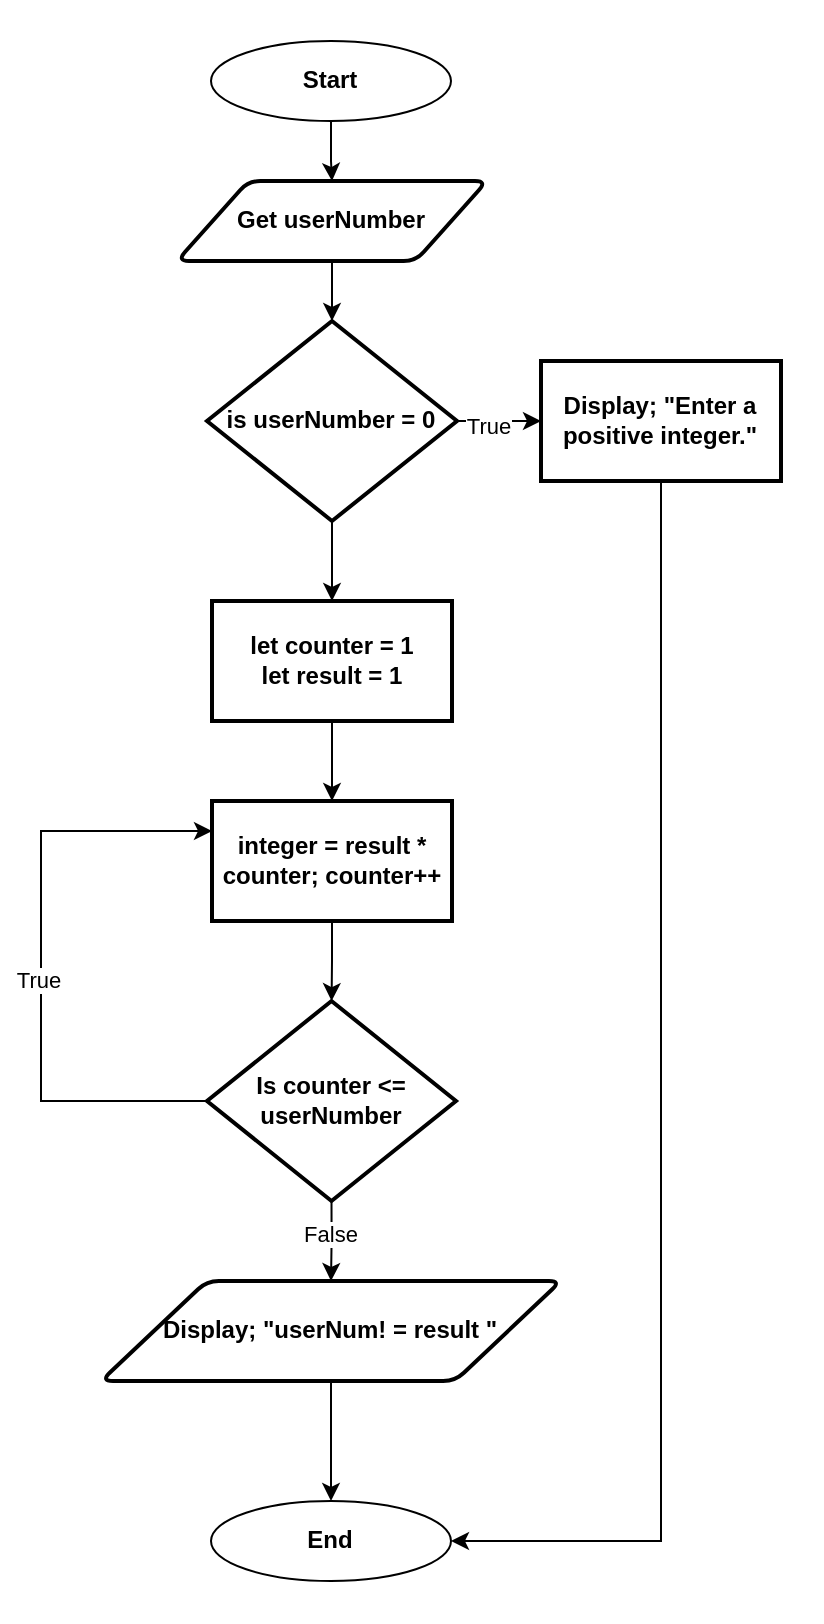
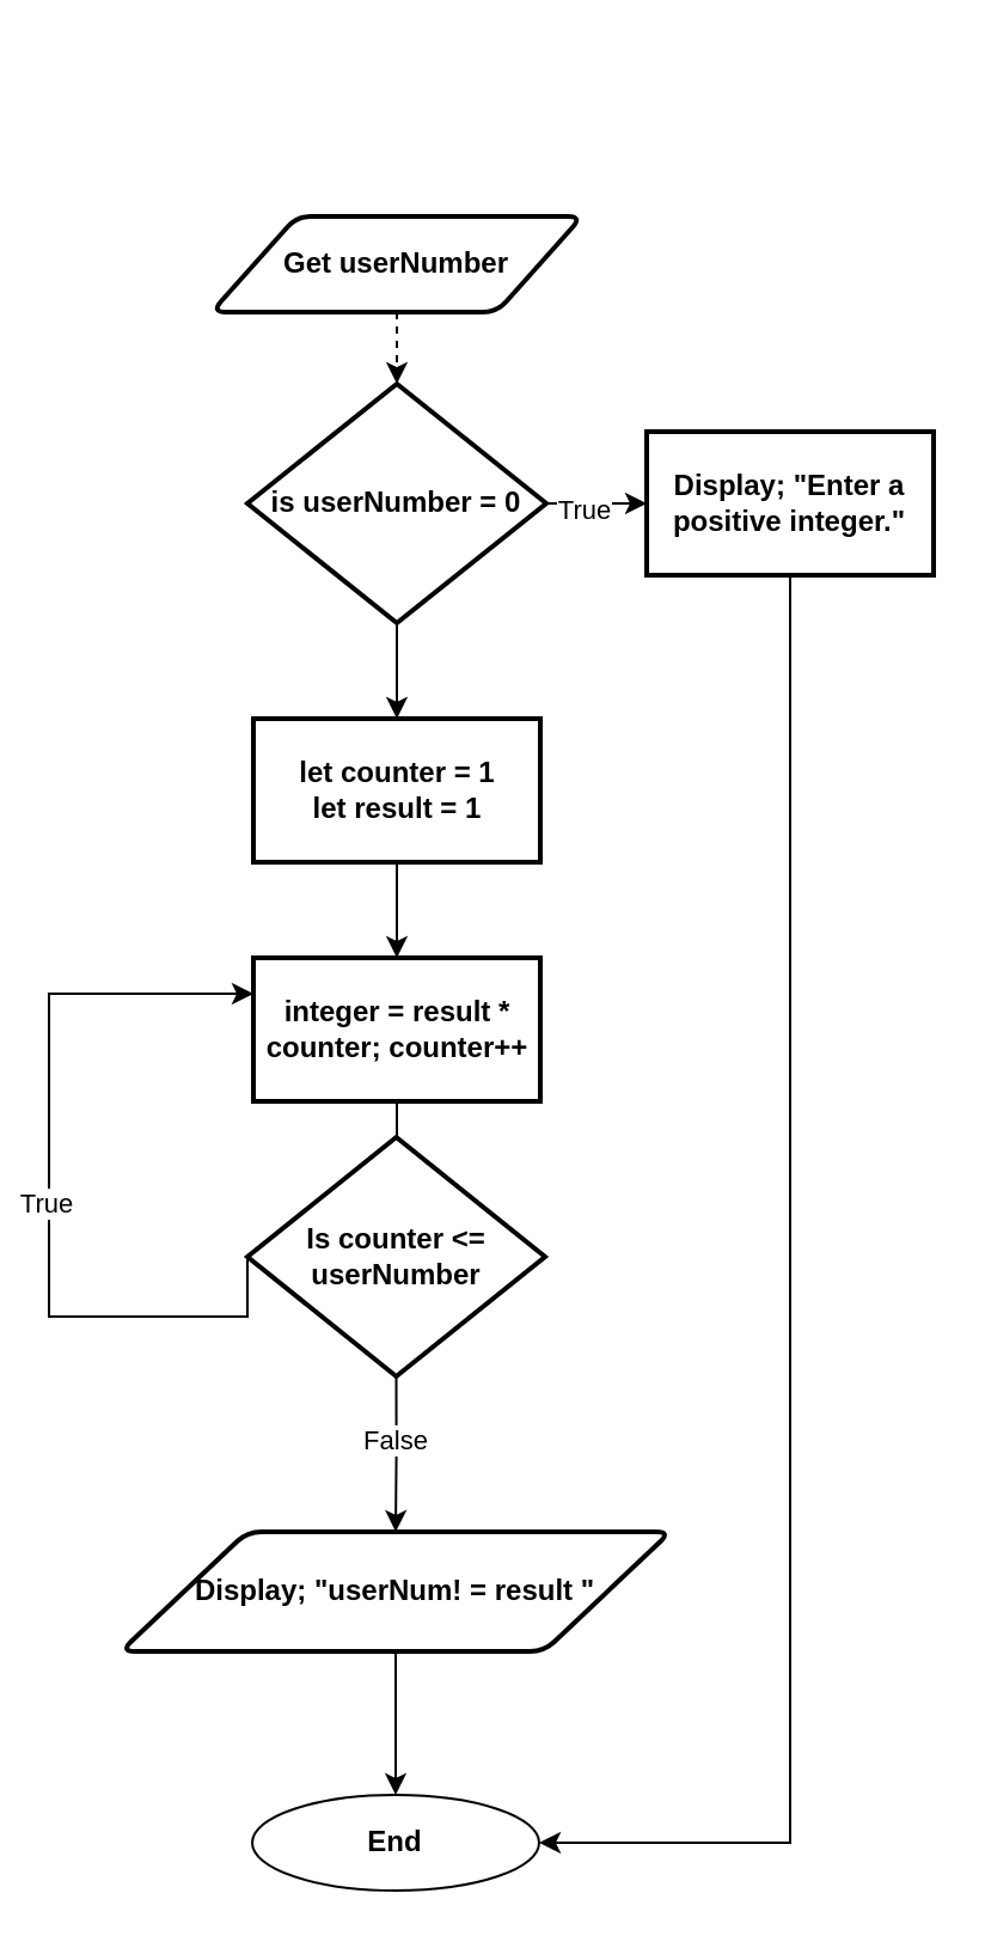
  <mxCell id="0" />
  <mxCell id="1" parent="0" />
- <mxCell id="2" style="edgeStyle=orthogonalEdgeStyle;rounded=0;orthogonalLoop=1;jettySize=auto;html=1;exitX=0.5;exitY=1;exitDx=0;exitDy=0;" edge="1" parent="1" source="3" target="4"><mxGeometry relative="1" as="geometry" /></mxCell>
- <mxCell id="3" value="&lt;b&gt;Start&lt;/b&gt;" style="ellipse;whiteSpace=wrap;html=1;" vertex="1" parent="1"><mxGeometry x="105" width="120" height="40" as="geometry" y="20" /></mxCell>
  <mxCell id="4" value="&lt;b&gt;Get userNumber&lt;/b&gt;" style="shape=parallelogram;html=1;strokeWidth=2;perimeter=parallelogramPerimeter;whiteSpace=wrap;rounded=1;arcSize=12;size=0.23;" vertex="1" parent="1"><mxGeometry x="88" y="90" width="155" height="40" as="geometry" /></mxCell>
  <mxCell id="5" value="" style="edgeStyle=orthogonalEdgeStyle;rounded=0;orthogonalLoop=1;jettySize=auto;html=1;" edge="1" parent="1" source="8" target="11"><mxGeometry relative="1" as="geometry" /></mxCell>
  <mxCell id="6" value="True" style="edgeLabel;html=1;align=center;verticalAlign=middle;resizable=0;points=[];" vertex="1" connectable="0" parent="5"><mxGeometry x="-0.286" y="-2" relative="1" as="geometry"><mxPoint as="offset" /></mxGeometry></mxCell>
  <mxCell id="7" value="" style="edgeStyle=orthogonalEdgeStyle;rounded=0;orthogonalLoop=1;jettySize=auto;html=1;" edge="1" parent="1" source="8" target="13"><mxGeometry relative="1" as="geometry" /></mxCell>
  <mxCell id="8" value="&lt;b&gt;is userNumber = 0&lt;/b&gt;" style="strokeWidth=2;html=1;shape=mxgraph.flowchart.decision;whiteSpace=wrap;" vertex="1" parent="1"><mxGeometry x="103" y="160" width="125" height="100" as="geometry" /></mxCell>
- <mxCell id="9" style="edgeStyle=orthogonalEdgeStyle;rounded=0;orthogonalLoop=1;jettySize=auto;html=1;exitX=0.5;exitY=1;exitDx=0;exitDy=0;entryX=0.5;entryY=0;entryDx=0;entryDy=0;entryPerimeter=0;" edge="1" parent="1" source="4" target="8"><mxGeometry relative="1" as="geometry" /></mxCell>
+ <mxCell id="9" style="edgeStyle=orthogonalEdgeStyle;rounded=0;orthogonalLoop=1;jettySize=auto;html=1;exitX=0.5;exitY=1;exitDx=0;exitDy=0;entryX=0.5;entryY=0;entryDx=0;entryDy=0;entryPerimeter=0;dashed=1;" edge="1" parent="1" source="4" target="8"><mxGeometry relative="1" as="geometry" /></mxCell>
  <mxCell id="10" style="edgeStyle=orthogonalEdgeStyle;rounded=0;orthogonalLoop=1;jettySize=auto;html=1;exitX=0.5;exitY=1;exitDx=0;exitDy=0;entryX=1;entryY=0.5;entryDx=0;entryDy=0;" edge="1" parent="1" source="11" target="23"><mxGeometry relative="1" as="geometry"><mxPoint x="390" y="770" as="targetPoint" /><Array as="points"><mxPoint x="330" y="770" /></Array></mxGeometry></mxCell>
  <mxCell id="11" value="&lt;b&gt;Display; &quot;Enter a positive integer.&quot;&lt;/b&gt;" style="whiteSpace=wrap;html=1;strokeWidth=2;" vertex="1" parent="1"><mxGeometry x="270" y="180" width="120" height="60" as="geometry" /></mxCell>
  <mxCell id="12" value="" style="edgeStyle=orthogonalEdgeStyle;rounded=0;orthogonalLoop=1;jettySize=auto;html=1;" edge="1" parent="1" source="13" target="15"><mxGeometry relative="1" as="geometry" /></mxCell>
  <mxCell id="13" value="&lt;b&gt;let counter = 1&lt;/b&gt;&lt;div&gt;&lt;b&gt;let result = 1&lt;/b&gt;&lt;/div&gt;" style="whiteSpace=wrap;html=1;strokeWidth=2;" vertex="1" parent="1"><mxGeometry x="105.5" y="300" width="120" height="60" as="geometry" /></mxCell>
  <mxCell id="14" value="" style="edgeStyle=orthogonalEdgeStyle;rounded=0;orthogonalLoop=1;jettySize=auto;html=1;" edge="1" parent="1" source="15" target="20"><mxGeometry relative="1" as="geometry" /></mxCell>
  <mxCell id="15" value="&lt;b&gt;integer = result * counter; counter++&lt;/b&gt;" style="whiteSpace=wrap;html=1;strokeWidth=2;" vertex="1" parent="1"><mxGeometry x="105.5" y="400" width="120" height="60" as="geometry" /></mxCell>
  <mxCell id="16" style="edgeStyle=orthogonalEdgeStyle;rounded=0;orthogonalLoop=1;jettySize=auto;html=1;exitX=0;exitY=0.5;exitDx=0;exitDy=0;entryX=0;entryY=0.25;entryDx=0;entryDy=0;" edge="1" parent="1" source="20" target="15"><mxGeometry relative="1" as="geometry"><mxPoint x="20" y="410" as="targetPoint" /><Array as="points"><mxPoint x="20" y="550" /><mxPoint x="20" y="415" /></Array></mxGeometry></mxCell>
  <mxCell id="17" value="True" style="edgeLabel;html=1;align=center;verticalAlign=middle;resizable=0;points=[];" vertex="1" connectable="0" parent="16"><mxGeometry x="-0.051" y="2" relative="1" as="geometry"><mxPoint as="offset" /></mxGeometry></mxCell>
  <mxCell id="18" style="edgeStyle=orthogonalEdgeStyle;rounded=0;orthogonalLoop=1;jettySize=auto;html=1;exitX=0.5;exitY=1;exitDx=0;exitDy=0;entryX=0.5;entryY=0;entryDx=0;entryDy=0;" edge="1" parent="1" source="20" target="22"><mxGeometry relative="1" as="geometry" /></mxCell>
  <mxCell id="19" value="False" style="edgeLabel;html=1;align=center;verticalAlign=middle;resizable=0;points=[];" vertex="1" connectable="0" parent="18"><mxGeometry x="-0.206" y="-1" relative="1" as="geometry"><mxPoint as="offset" /></mxGeometry></mxCell>
- <mxCell id="20" value="&lt;b&gt;Is counter &amp;lt;= userNumber&lt;/b&gt;" style="rhombus;whiteSpace=wrap;html=1;strokeWidth=2;" vertex="1" parent="1"><mxGeometry x="103" y="500" width="124.5" height="100" as="geometry" /></mxCell>
+ <mxCell id="20" value="&lt;b&gt;Is counter &amp;lt;= userNumber&lt;/b&gt;" style="rhombus;whiteSpace=wrap;html=1;strokeWidth=2;" vertex="1" parent="1"><mxGeometry x="103" y="475" width="124.5" height="100" as="geometry" /></mxCell>
  <mxCell id="21" style="edgeStyle=orthogonalEdgeStyle;rounded=0;orthogonalLoop=1;jettySize=auto;html=1;exitX=0.5;exitY=1;exitDx=0;exitDy=0;" edge="1" parent="1" source="22" target="23"><mxGeometry relative="1" as="geometry" /></mxCell>
  <mxCell id="22" value="&lt;b&gt;Display; &quot;userNum! = result &quot;&lt;/b&gt;" style="shape=parallelogram;html=1;strokeWidth=2;perimeter=parallelogramPerimeter;whiteSpace=wrap;rounded=1;arcSize=12;size=0.23;" vertex="1" parent="1"><mxGeometry x="50" y="640" width="230" height="50" as="geometry" /></mxCell>
  <mxCell id="23" value="&lt;b&gt;End&lt;/b&gt;" style="ellipse;whiteSpace=wrap;html=1;" vertex="1" parent="1"><mxGeometry x="105" y="750" width="120" height="40" as="geometry" /></mxCell>
